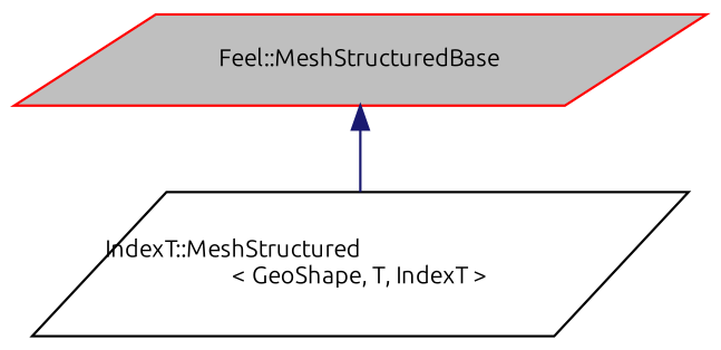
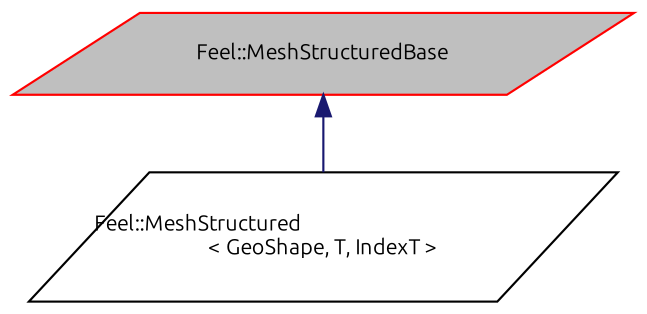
  digraph {
    fontname=Ubuntu
    node [fontname=Ubuntu fontsize=10 shape=parallelogram style=filled]
    n1 [color=red fillcolor=grey75 fontcolor=black height=0.2 label="Feel::MeshStructuredBase" width=0.4]
-   n2 [color=black fillcolor=white height=0.2 label="IndexT::MeshStructured\l\< GeoShape, T, IndexT \>" width=0.4]
+   n2 [color=black fillcolor=white height=0.2 label="Feel::MeshStructured\l\< GeoShape, T, IndexT \>" width=0.4]
    n1 -> n2 [color=midnightblue dir=back fontname=Ubuntu fontsize=10 labelfontname=Helvetica labelfontsize=10 style=solid]
  }
